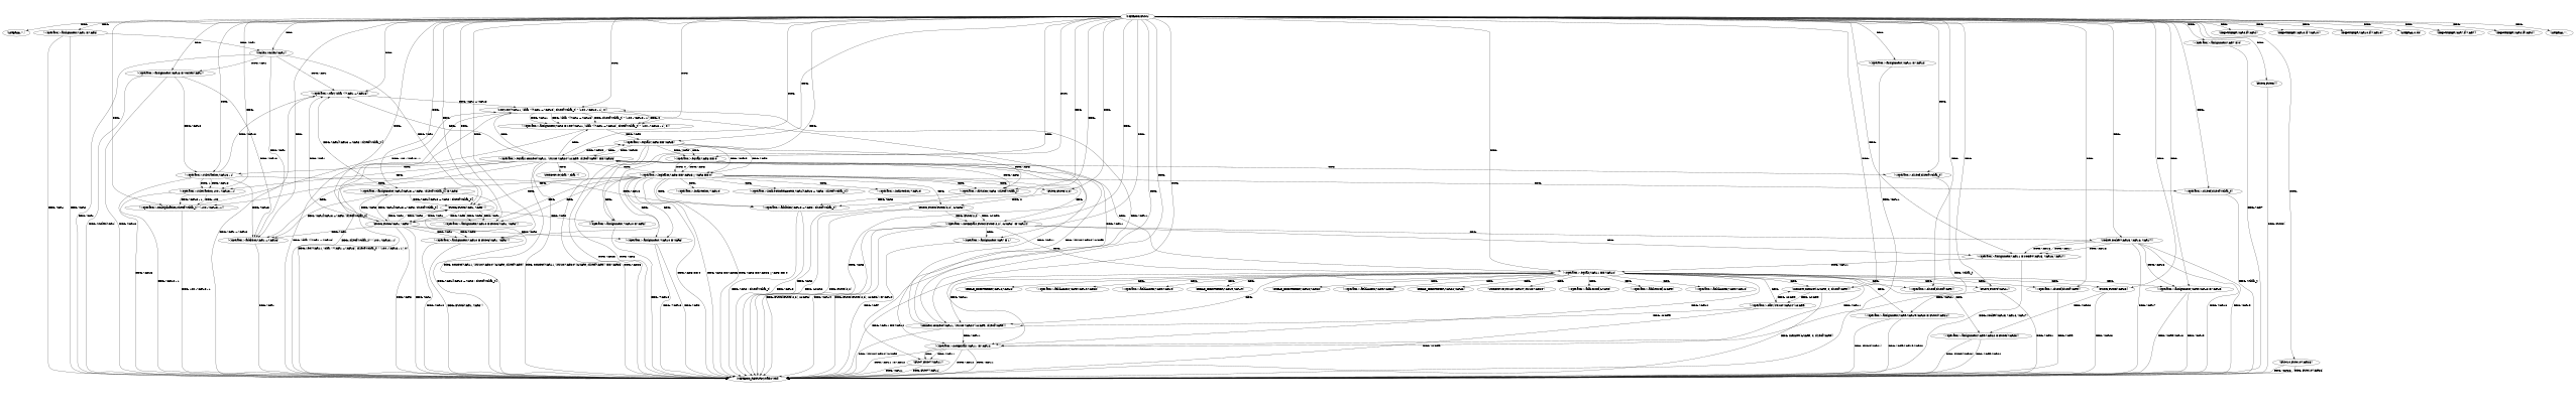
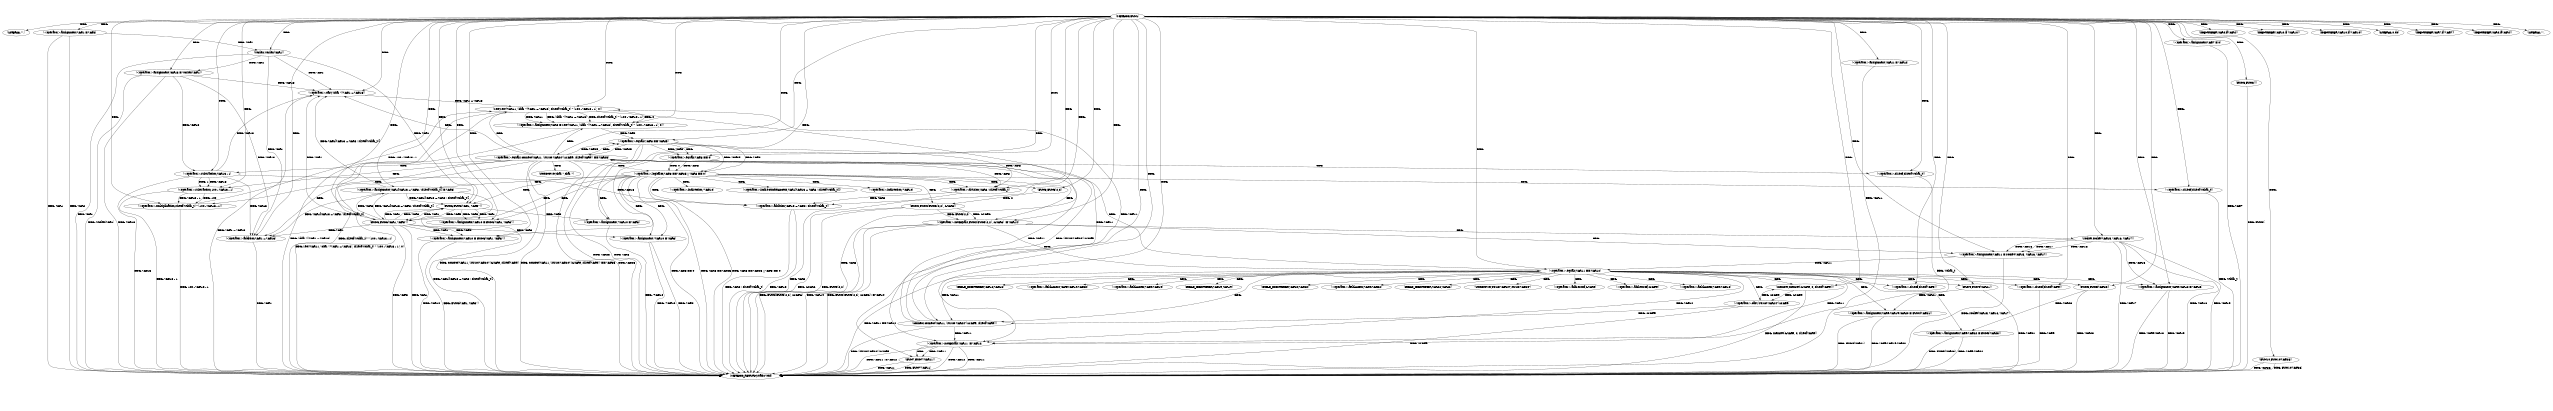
  digraph {
    n1 [label="(METHOD,FUN1)"]
    n2 [label="(LITERAL,\"\",)"]
    n3 [label="(<operator>.assignment,VAR1 = VAR2)"]
    n4 [label="(IDENTIFIER,VAR4,if(VAR4))"]
    n5 [label="(<operator>.assignment,VAR7 = 0)"]
    n6 [label="(<operator>.assignment,VAR11 = VAR12)"]
    n7 [label="(<operator>.assignment,VAR13 = wcslen(VAR1))"]
    n8 [label="(wcslen,wcslen(VAR1))"]
    n9 [label="(<operator>.notEquals,FUN2(FUN3(2,2), &VAR6) != VAR14)"]
    n10 [label="(FUN3,FUN3(2,2))"]
-   n11 [label="(<operator>.assignment,VAR7 = 1)"]
    n12 [label="(<operator>.assignment,VAR11 = socket(VAR15, VAR16, VAR17))"]
    n13 [label="(socket,socket(VAR15, VAR16, VAR17))"]
    n14 [label="(<operator>.equals,VAR11 == VAR12)"]
    n15 [label="(memset,memset(&VAR9, 0, sizeof(VAR9)))"]
    n16 [label="(<operator>.sizeOf,sizeof(VAR9))"]
    n17 [label="(<operator>.assignment,VAR9.VAR18 = VAR15)"]
    n18 [label="(FUN4,FUN4(VAR21))"]
    n19 [label="(FUN5,FUN5(VAR23))"]
    n20 [label="(<operator>.equals,connect(VAR11, (struct VAR24*)&VAR9, sizeof(VAR9)) == VAR25)"]
    n21 [label="(connect,connect(VAR11, (struct VAR24*)&VAR9, sizeof(VAR9)))"]
    n22 [label="(<operator>.sizeOf,sizeof(VAR9))"]
    n23 [label="(<operator>.assignment,VAR8 = recv(VAR11, (char *)(VAR1 + VAR13), sizeof(wchar_t) * (100 - VAR13 - 1), 0))"]
    n24 [label="(recv,recv(VAR11, (char *)(VAR1 + VAR13), sizeof(wchar_t) * (100 - VAR13 - 1), 0))"]
    n25 [label="(<operator>.cast,(char *)(VAR1 + VAR13))"]
    n26 [label="(<operator>.addition,VAR1 + VAR13)"]
    n27 [label="(<operator>.multiplication,sizeof(wchar_t) * (100 - VAR13 - 1))"]
    n28 [label="(<operator>.sizeOf,sizeof(wchar_t))"]
    n29 [label="(<operator>.subtraction,100 - VAR13 - 1)"]
    n30 [label="(<operator>.subtraction,VAR13 - 1)"]
    n31 [label="(<operator>.equals,VAR8 == VAR25)"]
    n32 [label="(<operator>.equals,VAR8 == 0)"]
    n33 [label="(<operator>.assignment,VAR1[VAR13 + VAR8 / sizeof(wchar_t)] = VAR3)"]
    n34 [label="(<operator>.addition,VAR13 + VAR8 / sizeof(wchar_t))"]
    n35 [label="(<operator>.division,VAR8 / sizeof(wchar_t))"]
    n36 [label="(<operator>.sizeOf,sizeof(wchar_t))"]
    n37 [label="(<operator>.assignment,VAR10 = FUN6(VAR1, VAR3''))"]
    n38 [label="(FUN6,FUN6(VAR1, VAR3''))"]
    n39 [label="(IDENTIFIER,VAR10,if (VAR10))"]
    n40 [label="(<operator>.assignment,*VAR10 = VAR3)"]
    n41 [label="(<operator>.assignment,VAR10 = FUN6(VAR1, VAR3''))"]
    n42 [label="(FUN6,FUN6(VAR1, VAR3''))"]
    n43 [label="(IDENTIFIER,VAR10,if (VAR10))"]
    n44 [label="(<operator>.assignment,*VAR10 = VAR3)"]
    n45 [label="(LITERAL,0,do)"]
    n46 [label="(<operator>.notEquals,VAR11 != VAR12)"]
    n47 [label="(FUN7,FUN7(VAR11))"]
    n48 [label="(IDENTIFIER,VAR7,if (VAR7))"]
    n49 [label="(FUN8,FUN8())"]
    n50 [label="(IDENTIFIER,VAR4,if(VAR4))"]
    n51 [label="(LITERAL,\"\",)"]
    n52 [label="(FUN10,FUN10(VAR26))"]
    n53 [label="(METHOD_RETURN,static void)"]
    n54 [label="(FUN2,FUN2(FUN3(2,2), &VAR6))"]
    n55 [label="(<operator>.assignment,VAR9.VAR19.VAR20 = FUN4(VAR21))"]
    n56 [label="(<operator>.assignment,VAR9.VAR22 = FUN5(VAR23))"]
    n57 [label="(<operator>.cast,(struct VAR24*)&VAR9)"]
    n58 [label="(<operator>.addressOf,&VAR9)"]
    n59 [label="(<operator>.fieldAccess,VAR9.VAR18)"]
    n60 [label="(FIELD_IDENTIFIER,VAR18,VAR18)"]
    n61 [label="(<operator>.fieldAccess,VAR9.VAR19.VAR20)"]
    n62 [label="(<operator>.fieldAccess,VAR9.VAR19)"]
    n63 [label="(FIELD_IDENTIFIER,VAR19,VAR19)"]
    n64 [label="(FIELD_IDENTIFIER,VAR20,VAR20)"]
    n65 [label="(<operator>.fieldAccess,VAR9.VAR22)"]
    n66 [label="(FIELD_IDENTIFIER,VAR22,VAR22)"]
    n67 [label="(UNKNOWN,struct VAR24*,struct VAR24*)"]
    n68 [label="(<operator>.addressOf,&VAR9)"]
    n69 [label="(<operator>.logicalOr,VAR8 == VAR25 || VAR8 == 0)"]
    n70 [label="(UNKNOWN,char *,char *)"]
    n71 [label="(<operator>.indirectIndexAccess,VAR1[VAR13 + VAR8 / sizeof(wchar_t)])"]
    n72 [label="(<operator>.indirection,*VAR10)"]
    n73 [label="(<operator>.indirection,*VAR10)"]
    n1 -> n2 [label="DDG: "]
    n1 -> n3 [label="DDG: "]
    n1 -> n4 [label="DDG: "]
    n1 -> n5 [label="DDG: "]
    n1 -> n6 [label="DDG: "]
    n1 -> n7 [label="DDG: "]
    n1 -> n8 [label="DDG: "]
    n1 -> n9 [label="DDG: "]
    n1 -> n10 [label="DDG: "]
-   n1 -> n11 [label="DDG: "]
    n1 -> n12 [label="DDG: "]
    n1 -> n13 [label="DDG: "]
    n1 -> n14 [label="DDG: "]
    n1 -> n15 [label="DDG: "]
    n1 -> n16 [label="DDG: "]
    n1 -> n17 [label="DDG: "]
    n1 -> n18 [label="DDG: "]
    n1 -> n19 [label="DDG: "]
    n1 -> n20 [label="DDG: "]
    n1 -> n21 [label="DDG: "]
    n1 -> n22 [label="DDG: "]
    n1 -> n23 [label="DDG: "]
    n1 -> n24 [label="DDG: "]
    n1 -> n25 [label="DDG: "]
    n1 -> n26 [label="DDG: "]
    n1 -> n27 [label="DDG: "]
    n1 -> n28 [label="DDG: "]
    n1 -> n29 [label="DDG: "]
    n1 -> n30 [label="DDG: "]
    n1 -> n31 [label="DDG: "]
    n1 -> n32 [label="FUN: "]
    n1 -> n33 [label="DDG: "]
    n1 -> n34 [label="DDG: "]
    n1 -> n35 [label="DDG: "]
    n1 -> n36 [label="DDG: "]
    n1 -> n37 [label="DDG: "]
    n1 -> n38 [label="DDG: "]
    n1 -> n39 [label="DDG: "]
    n1 -> n40 [label="DDG: "]
    n1 -> n41 [label="DDG: "]
    n1 -> n42 [label="DDG: "]
    n1 -> n43 [label="DDG: "]
    n1 -> n44 [label="DDG: "]
    n1 -> n45 [label="DDG: "]
    n1 -> n46 [label="DDG: "]
    n1 -> n47 [label="DDG: "]
    n1 -> n48 [label="DDG: "]
    n1 -> n49 [label="DDG: "]
    n1 -> n50 [label="DDG: "]
    n1 -> n51 [label="DDG: "]
    n1 -> n52 [label="DDG: "]
    n3 -> n8 [label="DDG: VAR1"]
    n3 -> n53 [label="DDG: VAR1"]
    n3 -> n53 [label="DDG: VAR2"]
    n5 -> n53 [label="DDG: VAR7"]
    n6 -> n46 [label="DDG: VAR11"]
+   n7 -> n25 [label="DDG: VAR13"]
    n7 -> n26 [label="DDG: VAR13"]
    n7 -> n30 [label="DDG: VAR13"]
    n7 -> n53 [label="DDG: wcslen(VAR1)"]
    n7 -> n53 [label="DDG: VAR13"]
    n8 -> n7 [label="DDG: VAR1"]
    n8 -> n25 [label="DDG: VAR1"]
    n8 -> n26 [label="DDG: VAR1"]
    n8 -> n38 [label="DDG: VAR1"]
    n8 -> n53 [label="DDG: VAR1"]
-   n9 -> n11 [label="CDG: "]
    n9 -> n12 [label="CDG: "]
    n9 -> n13 [label="CDG: "]
    n9 -> n14 [label="CDG: "]
    n9 -> n53 [label="DDG: FUN2(FUN3(2,2), &VAR6)"]
    n9 -> n53 [label="DDG: VAR14"]
    n9 -> n53 [label="DDG: FUN2(FUN3(2,2), &VAR6) != VAR14"]
    n10 -> n54 [label="DDG: 2"]
-   n11 -> n53 [label="DDG: VAR7"]
    n12 -> n14 [label="DDG: VAR11"]
    n12 -> n53 [label="DDG: socket(VAR15, VAR16, VAR17)"]
    n13 -> n12 [label="DDG: VAR15"]
    n13 -> n12 [label="DDG: VAR16"]
    n13 -> n12 [label="DDG: VAR17"]
    n13 -> n17 [label="DDG: VAR15"]
    n13 -> n53 [label="DDG: VAR17"]
    n13 -> n53 [label="DDG: VAR16"]
    n13 -> n53 [label="DDG: VAR15"]
    n14 -> n15 [label="CDG: "]
    n14 -> n16 [label="CDG: "]
    n14 -> n17 [label="CDG: "]
    n14 -> n18 [label="CDG: "]
    n14 -> n19 [label="CDG: "]
    n14 -> n20 [label="CDG: "]
    n14 -> n21 [label="DDG: VAR11"]
    n14 -> n21 [label="CDG: "]
    n14 -> n22 [label="CDG: "]
    n14 -> n46 [label="DDG: VAR11"]
    n14 -> n46 [label="DDG: VAR12"]
    n14 -> n53 [label="DDG: VAR11 == VAR12"]
    n14 -> n55 [label="CDG: "]
    n14 -> n56 [label="CDG: "]
    n14 -> n57 [label="CDG: "]
    n14 -> n58 [label="CDG: "]
    n14 -> n59 [label="CDG: "]
    n14 -> n60 [label="CDG: "]
    n14 -> n61 [label="CDG: "]
    n14 -> n62 [label="CDG: "]
    n14 -> n63 [label="CDG: "]
    n14 -> n64 [label="CDG: "]
    n14 -> n65 [label="CDG: "]
    n14 -> n66 [label="CDG: "]
    n14 -> n67 [label="CDG: "]
    n14 -> n68 [label="CDG: "]
    n15 -> n53 [label="DDG: memset(&VAR9, 0, sizeof(VAR9))"]
    n15 -> n57 [label="DDG: &VAR9"]
    n17 -> n53 [label="DDG: VAR15"]
    n17 -> n53 [label="DDG: VAR9.VAR18"]
    n18 -> n53 [label="DDG: VAR21"]
    n18 -> n55 [label="DDG: VAR21"]
    n19 -> n53 [label="DDG: VAR23"]
    n19 -> n56 [label="DDG: VAR23"]
    n20 -> n23 [label="CDG: "]
    n20 -> n24 [label="CDG: "]
    n20 -> n25 [label="CDG: "]
    n20 -> n26 [label="CDG: "]
    n20 -> n27 [label="CDG: "]
    n20 -> n28 [label="CDG: "]
    n20 -> n29 [label="CDG: "]
    n20 -> n30 [label="CDG: "]
    n20 -> n31 [label="DDG: VAR25"]
    n20 -> n31 [label="CDG: "]
    n20 -> n53 [label="DDG: connect(VAR11, (struct VAR24*)&VAR9, sizeof(VAR9)) == VAR25"]
    n20 -> n53 [label="DDG: VAR25"]
    n20 -> n53 [label="DDG: connect(VAR11, (struct VAR24*)&VAR9, sizeof(VAR9))"]
    n20 -> n69 [label="CDG: "]
    n20 -> n70 [label="CDG: "]
    n21 -> n20 [label="DDG: VAR11"]
    n21 -> n20 [label="DDG: (struct VAR24*)&VAR9"]
    n21 -> n24 [label="DDG: VAR11"]
    n21 -> n46 [label="DDG: VAR11"]
    n21 -> n53 [label="DDG: (struct VAR24*)&VAR9"]
    n22 -> n53 [label="DDG: VAR9"]
    n23 -> n31 [label="DDG: VAR8"]
    n23 -> n53 [label="DDG: recv(VAR11, (char *)(VAR1 + VAR13), sizeof(wchar_t) * (100 - VAR13 - 1), 0)"]
    n24 -> n23 [label="DDG: VAR11"]
    n24 -> n23 [label="DDG: (char *)(VAR1 + VAR13)"]
    n24 -> n23 [label="DDG: sizeof(wchar_t) * (100 - VAR13 - 1)"]
    n24 -> n23 [label="DDG: 0"]
    n24 -> n46 [label="DDG: VAR11"]
    n24 -> n53 [label="DDG: sizeof(wchar_t) * (100 - VAR13 - 1)"]
    n24 -> n53 [label="DDG: (char *)(VAR1 + VAR13)"]
    n25 -> n24 [label="DDG: VAR1 + VAR13"]
    n25 -> n53 [label="DDG: VAR1 + VAR13"]
    n26 -> n53 [label="DDG: VAR1"]
    n27 -> n24 [label="DDG: 100 - VAR13 - 1"]
    n27 -> n53 [label="DDG: 100 - VAR13 - 1"]
    n28 -> n53 [label="DDG: wchar_t"]
    n29 -> n27 [label="DDG: 100"]
    n29 -> n27 [label="DDG: VAR13 - 1"]
    n29 -> n53 [label="DDG: VAR13 - 1"]
    n30 -> n25 [label="DDG: VAR13"]
    n30 -> n26 [label="DDG: VAR13"]
    n30 -> n29 [label="DDG: VAR13"]
    n30 -> n29 [label="DDG: 1"]
    n30 -> n34 [label="DDG: VAR13"]
    n30 -> n53 [label="DDG: VAR13"]
    n31 -> n20 [label="DDG: VAR25"]
    n31 -> n32 [label="DDG: VAR8"]
    n31 -> n32 [label="CDG: "]
    n31 -> n35 [label="DDG: VAR8"]
    n31 -> n53 [label="DDG: VAR25"]
    n31 -> n53 [label="DDG: VAR8"]
    n31 -> n69 [label="DDG: VAR8"]
    n31 -> n69 [label="DDG: VAR25"]
    n32 -> n35 [label="DDG: VAR8"]
    n32 -> n53 [label="DDG: VAR8"]
    n32 -> n69 [label="DDG: VAR8"]
    n32 -> n69 [label="DDG: 0"]
    n33 -> n25 [label="DDG: VAR1[VAR13 + VAR8 / sizeof(wchar_t)]"]
    n33 -> n26 [label="DDG: VAR1[VAR13 + VAR8 / sizeof(wchar_t)]"]
    n33 -> n38 [label="DDG: VAR1[VAR13 + VAR8 / sizeof(wchar_t)]"]
    n33 -> n42 [label="DDG: VAR1[VAR13 + VAR8 / sizeof(wchar_t)]"]
    n33 -> n53 [label="DDG: VAR1[VAR13 + VAR8 / sizeof(wchar_t)]"]
    n34 -> n53 [label="DDG: VAR8 / sizeof(wchar_t)"]
    n34 -> n53 [label="DDG: VAR13"]
    n35 -> n34 [label="DDG: VAR8"]
    n35 -> n53 [label="DDG: VAR8"]
    n36 -> n53 [label="DDG: wchar_t"]
    n38 -> n37 [label="DDG: VAR1"]
    n38 -> n37 [label="DDG: VAR3"]
    n38 -> n40 [label="DDG: VAR3"]
    n38 -> n42 [label="DDG: VAR1"]
    n38 -> n42 [label="DDG: VAR3"]
    n40 -> n53 [label="DDG: *VAR10"]
    n41 -> n53 [label="DDG: VAR10"]
    n41 -> n53 [label="DDG: FUN6(VAR1, VAR3'')"]
    n42 -> n25 [label="DDG: VAR1"]
    n42 -> n26 [label="DDG: VAR1"]
    n42 -> n33 [label="DDG: VAR3"]
    n42 -> n38 [label="DDG: VAR1"]
    n42 -> n38 [label="DDG: VAR3"]
    n42 -> n41 [label="DDG: VAR1"]
    n42 -> n41 [label="DDG: VAR3"]
    n42 -> n44 [label="DDG: VAR3"]
    n42 -> n53 [label="DDG: VAR3"]
    n42 -> n53 [label="DDG: VAR1"]
    n44 -> n53 [label="DDG: *VAR10"]
    n44 -> n53 [label="DDG: VAR3"]
    n46 -> n47 [label="DDG: VAR11"]
    n46 -> n47 [label="CDG: "]
    n46 -> n53 [label="DDG: VAR11"]
    n46 -> n53 [label="DDG: VAR12"]
    n46 -> n53 [label="DDG: VAR11 != VAR12"]
    n47 -> n53 [label="DDG: FUN7(VAR11)"]
    n47 -> n53 [label="DDG: VAR11"]
    n49 -> n53 [label="DDG: FUN8()"]
    n52 -> n53 [label="DDG: FUN10(VAR26)"]
    n52 -> n53 [label="DDG: VAR26"]
    n54 -> n9 [label="DDG: FUN3(2,2)"]
    n54 -> n9 [label="DDG: &VAR6"]
    n54 -> n53 [label="DDG: FUN3(2,2)"]
    n54 -> n53 [label="DDG: &VAR6"]
    n55 -> n53 [label="DDG: VAR9.VAR19.VAR20"]
    n55 -> n53 [label="DDG: FUN4(VAR21)"]
    n56 -> n53 [label="DDG: FUN5(VAR23)"]
    n56 -> n53 [label="DDG: VAR9.VAR22"]
    n57 -> n15 [label="DDG: &VAR9"]
    n57 -> n21 [label="DDG: &VAR9"]
    n57 -> n53 [label="DDG: &VAR9"]
    n69 -> n9 [label="CDG: "]
    n69 -> n10 [label="CDG: "]
    n69 -> n33 [label="CDG: "]
    n69 -> n34 [label="CDG: "]
    n69 -> n35 [label="CDG: "]
    n69 -> n36 [label="CDG: "]
    n69 -> n37 [label="CDG: "]
    n69 -> n38 [label="CDG: "]
    n69 -> n40 [label="CDG: "]
    n69 -> n41 [label="CDG: "]
    n69 -> n42 [label="CDG: "]
    n69 -> n44 [label="CDG: "]
    n69 -> n53 [label="DDG: VAR8 == 0"]
    n69 -> n53 [label="DDG: VAR8 == VAR25"]
    n69 -> n53 [label="DDG: VAR8 == VAR25 || VAR8 == 0"]
    n69 -> n54 [label="CDG: "]
    n69 -> n71 [label="CDG: "]
    n69 -> n72 [label="CDG: "]
    n69 -> n73 [label="CDG: "]
  }
